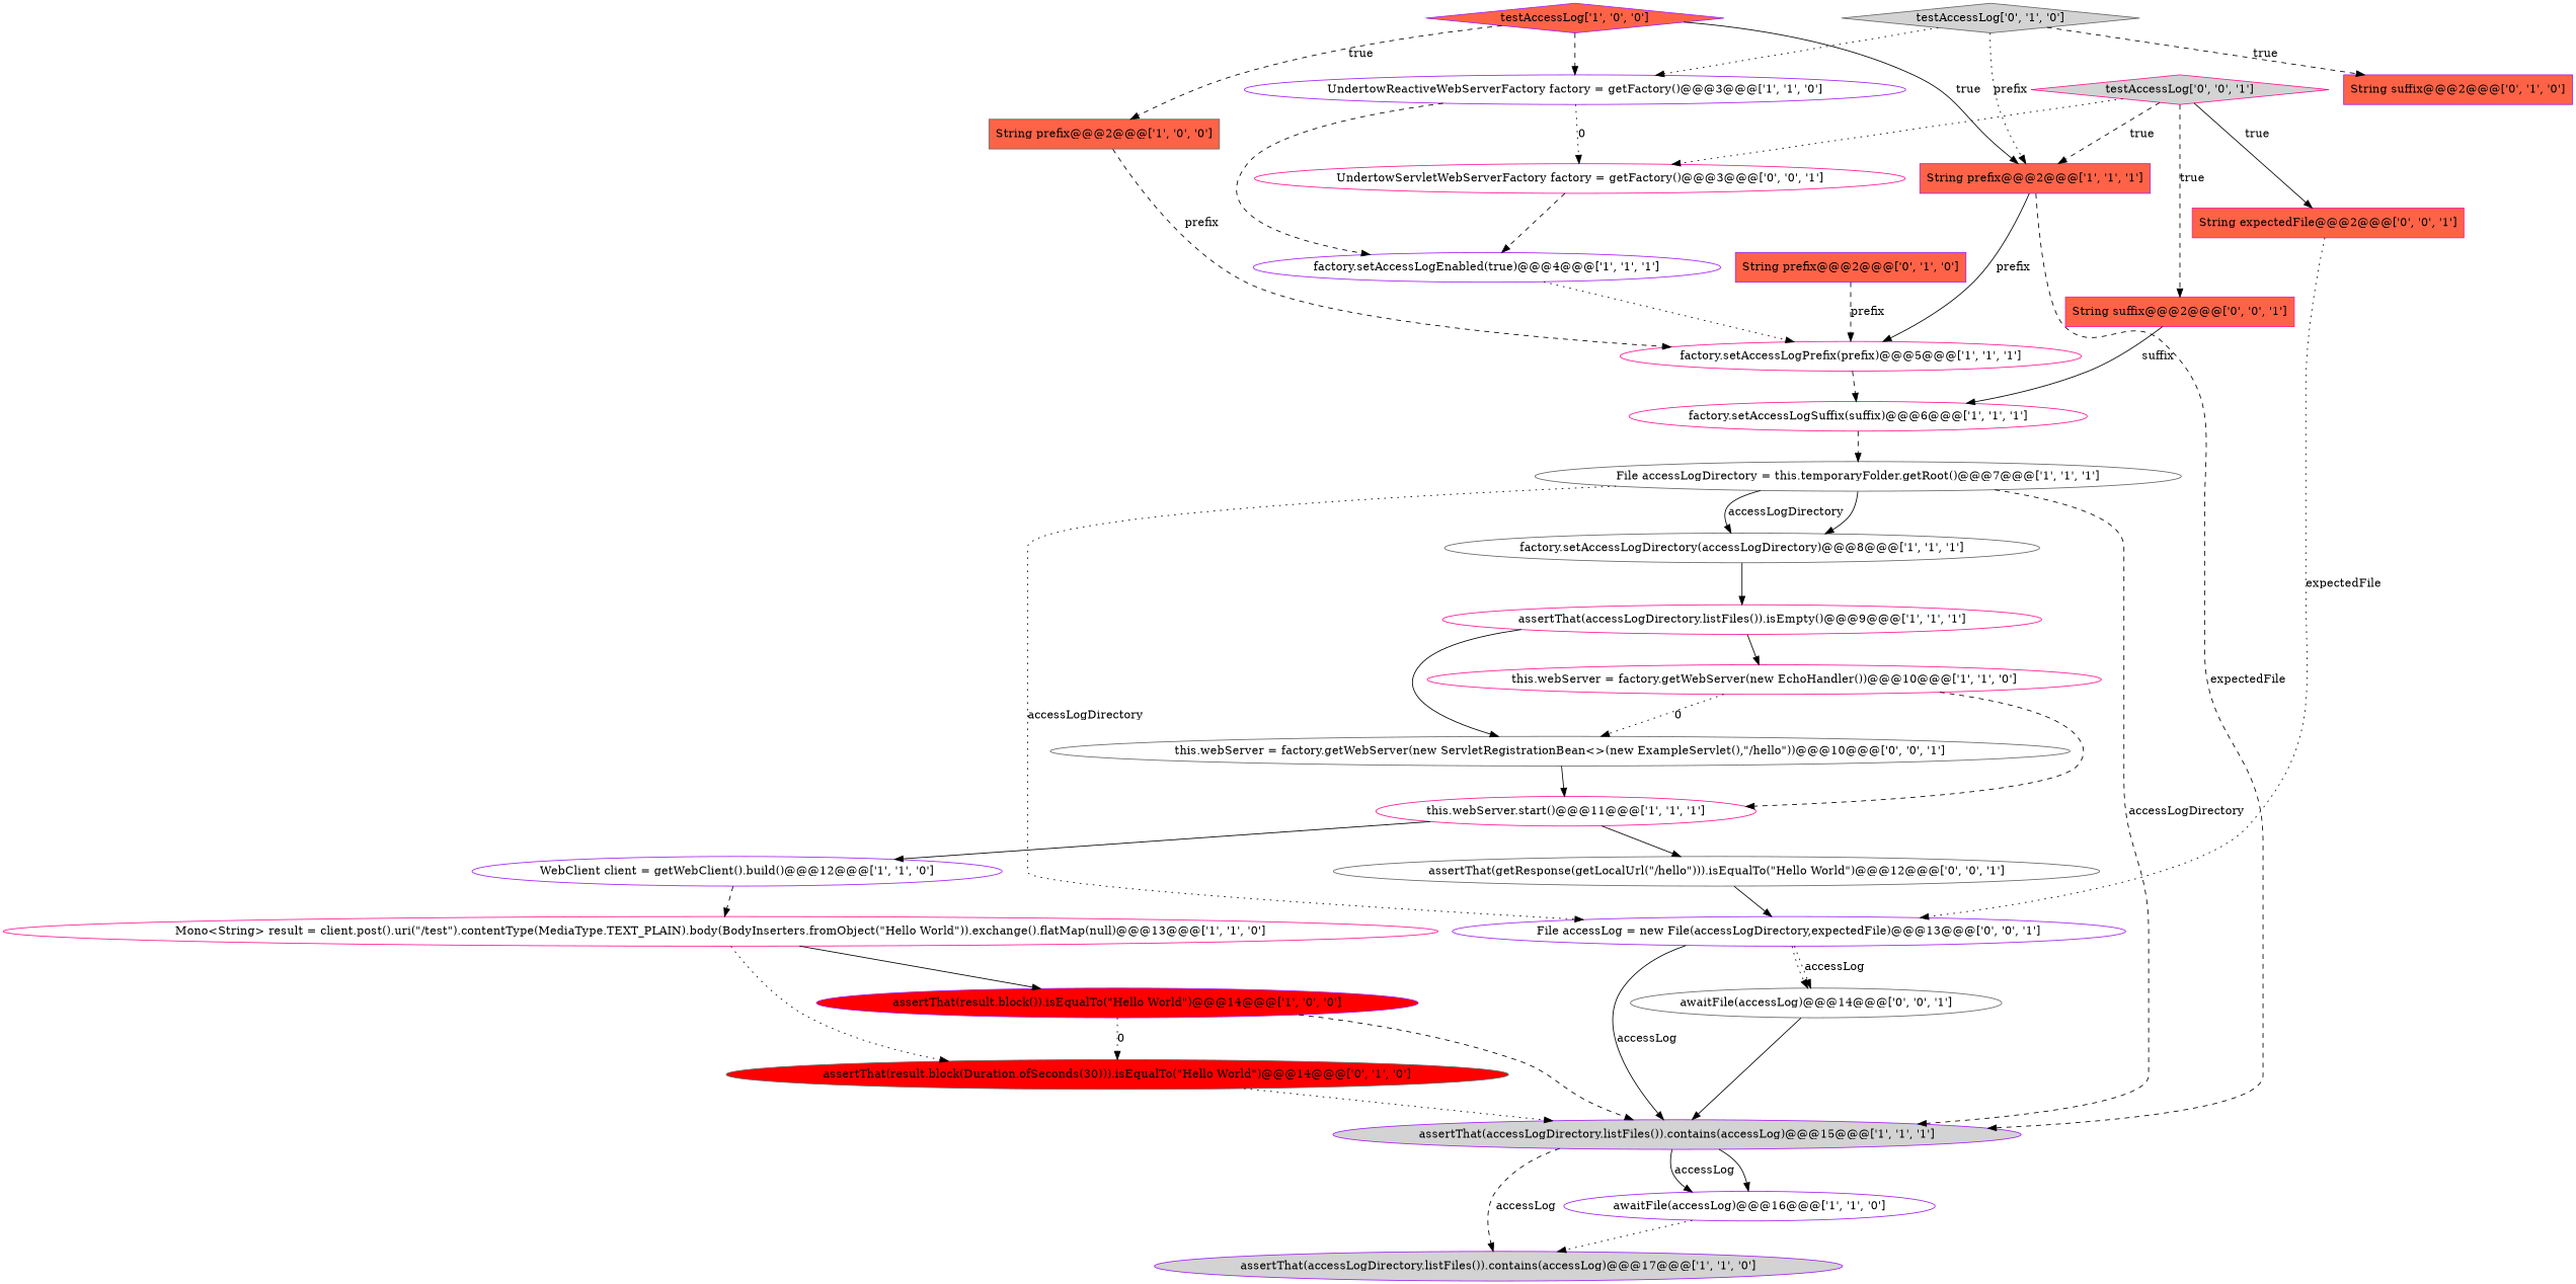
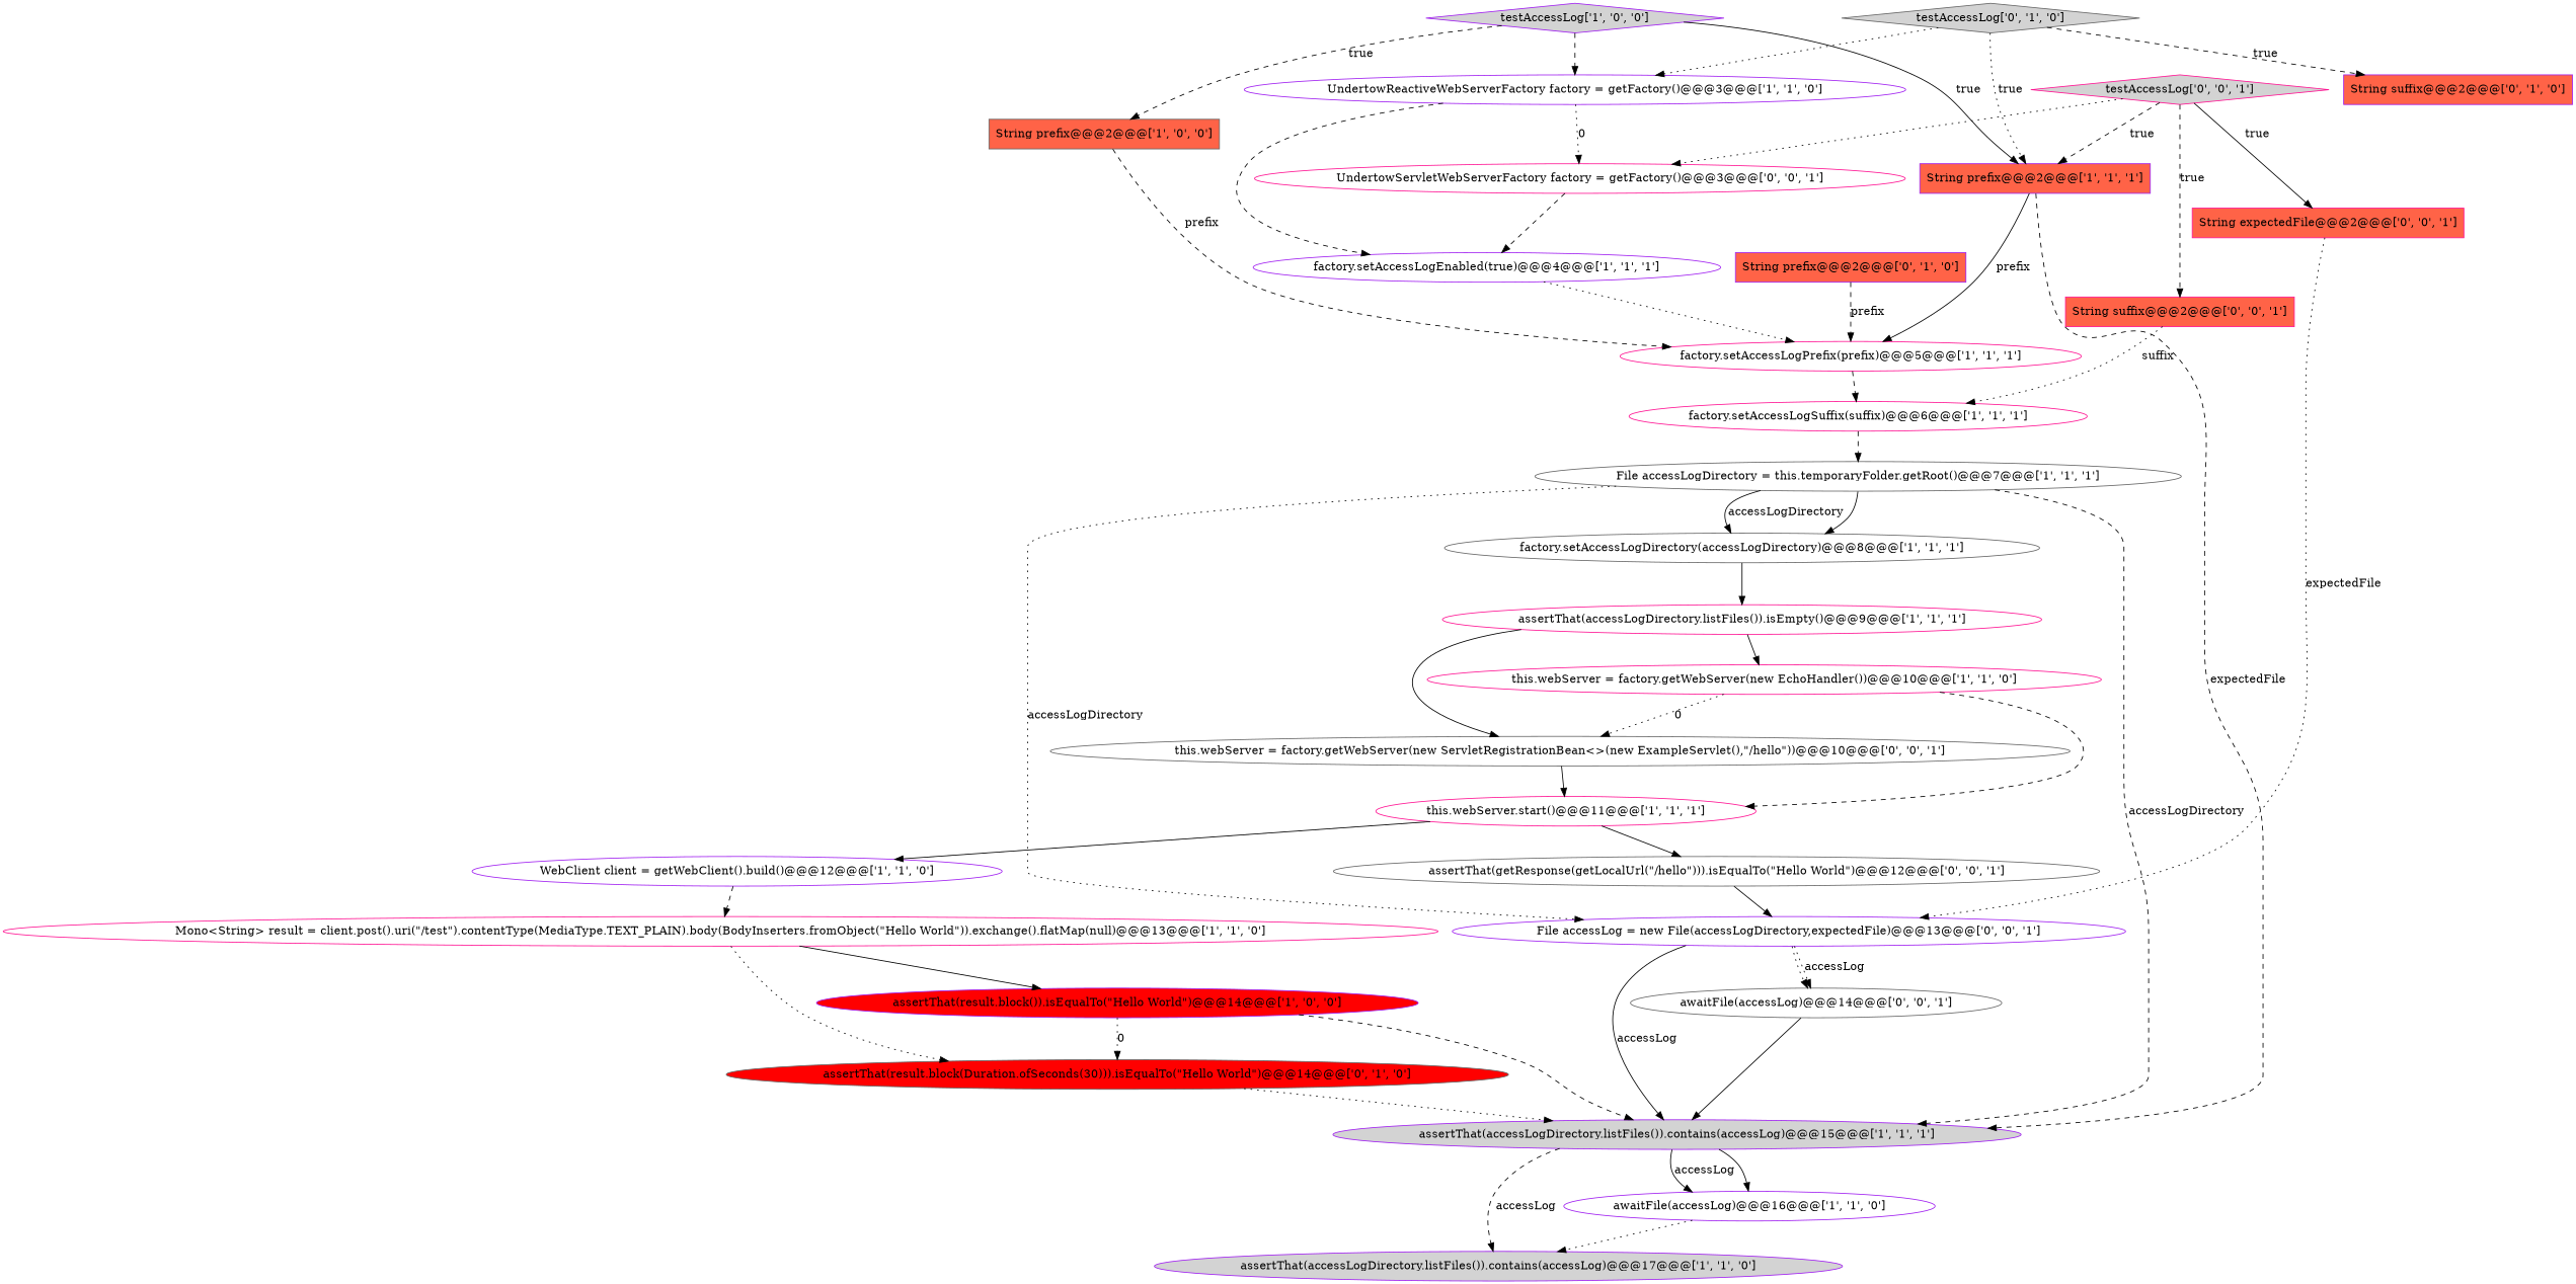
  digraph {
    fontname="DejaVu Serif"
    node [color=purple fillcolor=white fontname="DejaVu Serif" shape=ellipse style=filled]
    edge [fontname="DejaVu Serif" style=solid]
-   n1 [fillcolor=tomato label="testAccessLog['1', '0', '0']" shape=diamond]
+   n1 [fillcolor=lightgray label="testAccessLog['1', '0', '0']" shape=diamond]
    n2 [fillcolor=tomato label="String prefix@@@2@@@['1', '1', '1']" shape=box]
    n3 [color=gray40 fillcolor=tomato label="String prefix@@@2@@@['1', '0', '0']" shape=box]
    n4 [label="UndertowReactiveWebServerFactory factory = getFactory()@@@3@@@['1', '1', '0']"]
    n5 [fillcolor=lightgray label="assertThat(accessLogDirectory.listFiles()).contains(accessLog)@@@15@@@['1', '1', '1']"]
    n6 [color=deeppink label="factory.setAccessLogPrefix(prefix)@@@5@@@['1', '1', '1']"]
    n7 [label="factory.setAccessLogEnabled(true)@@@4@@@['1', '1', '1']"]
    n8 [color=deeppink label="UndertowServletWebServerFactory factory = getFactory()@@@3@@@['0', '0', '1']"]
    n9 [fillcolor=lightgray label="assertThat(accessLogDirectory.listFiles()).contains(accessLog)@@@17@@@['1', '1', '0']"]
    n10 [label="awaitFile(accessLog)@@@16@@@['1', '1', '0']"]
    n11 [color=deeppink label="factory.setAccessLogSuffix(suffix)@@@6@@@['1', '1', '1']"]
    n12 [color=deeppink label="Mono<String> result = client.post().uri(\"/test\").contentType(MediaType.TEXT_PLAIN).body(BodyInserters.fromObject(\"Hello World\")).exchange().flatMap(null)@@@13@@@['1', '1', '0']"]
    n13 [color=gray40 fillcolor=red label="assertThat(result.block(Duration.ofSeconds(30))).isEqualTo(\"Hello World\")@@@14@@@['0', '1', '0']"]
    n14 [fillcolor=red label="assertThat(result.block()).isEqualTo(\"Hello World\")@@@14@@@['1', '0', '0']"]
    n15 [label="WebClient client = getWebClient().build()@@@12@@@['1', '1', '0']"]
    n16 [color=deeppink label="assertThat(accessLogDirectory.listFiles()).isEmpty()@@@9@@@['1', '1', '1']"]
    n17 [color=deeppink label="this.webServer = factory.getWebServer(new EchoHandler())@@@10@@@['1', '1', '0']"]
    n18 [color=gray40 label="this.webServer = factory.getWebServer(new ServletRegistrationBean<>(new ExampleServlet(),\"/hello\"))@@@10@@@['0', '0', '1']"]
    n19 [color=deeppink label="this.webServer.start()@@@11@@@['1', '1', '1']"]
    n20 [color=deeppink fillcolor=tomato label="String expectedFile@@@2@@@['0', '0', '1']" shape=box]
    n21 [label="File accessLog = new File(accessLogDirectory,expectedFile)@@@13@@@['0', '0', '1']"]
    n22 [color=gray40 label="awaitFile(accessLog)@@@14@@@['0', '0', '1']"]
    n23 [color=gray40 label="File accessLogDirectory = this.temporaryFolder.getRoot()@@@7@@@['1', '1', '1']"]
    n24 [color=gray40 label="factory.setAccessLogDirectory(accessLogDirectory)@@@8@@@['1', '1', '1']"]
    n25 [color=gray40 label="assertThat(getResponse(getLocalUrl(\"/hello\"))).isEqualTo(\"Hello World\")@@@12@@@['0', '0', '1']"]
    n26 [fillcolor=tomato label="String prefix@@@2@@@['0', '1', '0']" shape=box]
    n27 [color=deeppink fillcolor=lightgray label="testAccessLog['0', '0', '1']" shape=diamond]
    n28 [color=deeppink fillcolor=tomato label="String suffix@@@2@@@['0', '0', '1']" shape=box]
    n29 [fillcolor=tomato label="String suffix@@@2@@@['0', '1', '0']" shape=box]
    n30 [color=gray40 fillcolor=lightgray label="testAccessLog['0', '1', '0']" shape=diamond]
    n1 -> n2 [label=true]
    n1 -> n3 [label=true style=dashed]
    n1 -> n4 [style=dashed]
    n2 -> n5 [label=expectedFile style=dashed]
    n2 -> n6 [label=prefix]
    n3 -> n6 [label=prefix style=dashed]
    n4 -> n7 [style=dashed]
    n4 -> n8 [label=0 style=dotted]
    n5 -> n9 [label=accessLog style=dashed]
    n5 -> n10
    n5 -> n10 [label=accessLog]
    n6 -> n11 [style=dashed]
    n7 -> n6 [style=dotted]
    n8 -> n7 [style=dashed]
    n10 -> n9 [style=dotted]
    n11 -> n23 [style=dashed]
    n12 -> n13 [style=dotted]
    n12 -> n14
    n13 -> n5 [style=dotted]
    n14 -> n5 [style=dashed]
    n14 -> n13 [label=0 style=dotted]
    n15 -> n12 [style=dashed]
    n16 -> n17
    n16 -> n18
    n17 -> n18 [label=0 style=dotted]
    n17 -> n19 [style=dashed]
    n18 -> n19
    n19 -> n15
    n19 -> n25
    n20 -> n21 [label=expectedFile style=dotted]
    n21 -> n5 [label=accessLog]
    n21 -> n22 [label=accessLog style=dotted]
    n21 -> n22 [style=dotted]
    n22 -> n5
    n23 -> n5 [label=accessLogDirectory style=dashed]
    n23 -> n21 [label=accessLogDirectory style=dotted]
    n23 -> n24
    n23 -> n24 [label=accessLogDirectory]
    n24 -> n16
    n25 -> n21
    n26 -> n6 [label=prefix style=dashed]
    n27 -> n2 [label=true style=dashed]
    n27 -> n8 [style=dotted]
    n27 -> n20 [label=true]
    n27 -> n28 [label=true style=dashed]
-   n28 -> n11 [label=suffix]
-   n30 -> n2 [label=prefix style=dotted]
+   n28 -> n11 [label=suffix style=dotted]
+   n30 -> n2 [label=true style=dotted]
    n30 -> n4 [style=dotted]
    n30 -> n29 [label=true style=dashed]
  }
